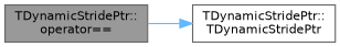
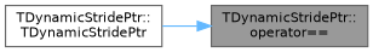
  digraph {
    rankdir=LR
    fontname="DejaVu Sans"
    node [fontname="DejaVu Sans" fontsize=10 shape=box style=filled]
    n1 [color=gray40 fillcolor=grey60 fontcolor=black height=0.2 label="TDynamicStridePtr::\loperator==" width=0.4]
    n2 [color=grey40 fillcolor=white height=0.2 label="TDynamicStridePtr::\lTDynamicStridePtr" width=0.4]
-   n1 -> n2 [color=steelblue1 fontname="DejaVu Sans" fontsize=10 labelfontname=Helvetica labelfontsize=10 style=solid]
+   n2 -> n1 [color=steelblue1 fontname="DejaVu Sans" fontsize=10 labelfontname=Helvetica labelfontsize=10 style=solid]
  }
